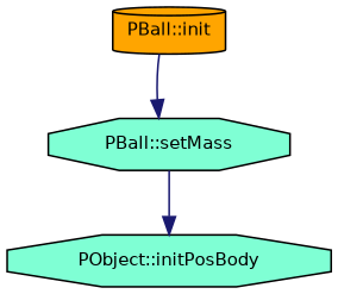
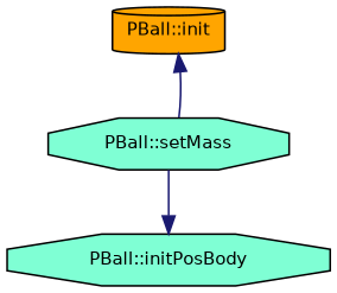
  digraph {
    rankdir=TB
    node [color=black fillcolor=aquamarine fontname=Helvetica fontsize=10 shape=octagon style=filled]
    edge [arrowhead=normal color=midnightblue fontname=Helvetica fontsize=10 labelfontname=Helvetica labelfontsize=10 style=solid]
    n1 [fillcolor=orange fontcolor=black height=0.2 label="PBall::init" shape=cylinder width=0.4]
    n2 [height=0.2 label="PBall::setMass" width=0.4]
-   n3 [height=0.2 label="PObject::initPosBody" width=0.4]
-   n1 -> n2
+   n3 [height=0.2 label="PBall::initPosBody" width=0.4]
+   n2 -> n1
    n2 -> n3
  }
